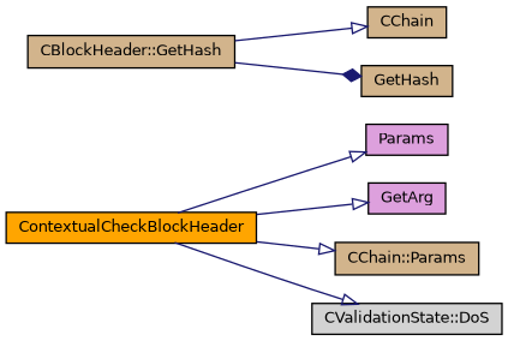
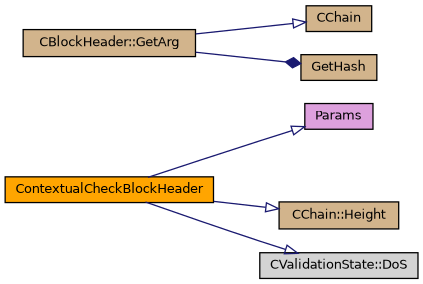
  digraph {
    rankdir=LR
    node [color=black fillcolor=tan fontname=Helvetica fontsize=10 shape=record style=filled]
    edge [arrowhead=onormal color=midnightblue fontname=Helvetica fontsize=10 labelfontname=Helvetica labelfontsize=10 style=solid]
    n1 [fillcolor=orange fontcolor=black height=0.2 label=ContextualCheckBlockHeader width=0.4]
    n2 [fillcolor=plum height=0.2 label=Params width=0.4]
-   n3 [fillcolor=plum height=0.2 label=GetArg width=0.4]
-   n4 [height=0.2 label="CChain::Params" width=0.4]
+   n4 [height=0.2 label="CChain::Height" width=0.4]
    n5 [fillcolor=lightgrey height=0.2 label="CValidationState::DoS" width=0.4]
-   n6 [height=0.2 label="CBlockHeader::GetHash" width=0.4]
+   n6 [height=0.2 label="CBlockHeader::GetArg" width=0.4]
    n7 [height=0.2 label=CChain width=0.4]
    n8 [height=0.2 label=GetHash width=0.4]
    n1 -> n2
-   n1 -> n3
    n1 -> n4
    n1 -> n5
    n6 -> n7
    n6 -> n8 [arrowhead=diamond]
  }
